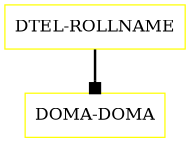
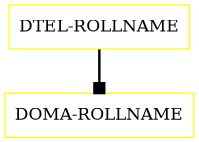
  digraph {
    node [color=yellow shape=box]
    "DTEL-ROLLNAME"
-   "DOMA-ROLLNAME" [label="DOMA-DOMA"]
+   "DOMA-ROLLNAME"
    "DTEL-ROLLNAME" -> "DOMA-ROLLNAME" [style=bold arrowhead=box]
  }
